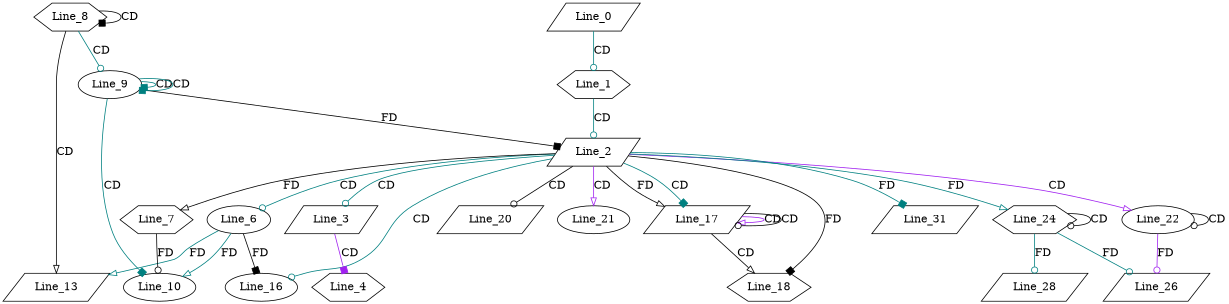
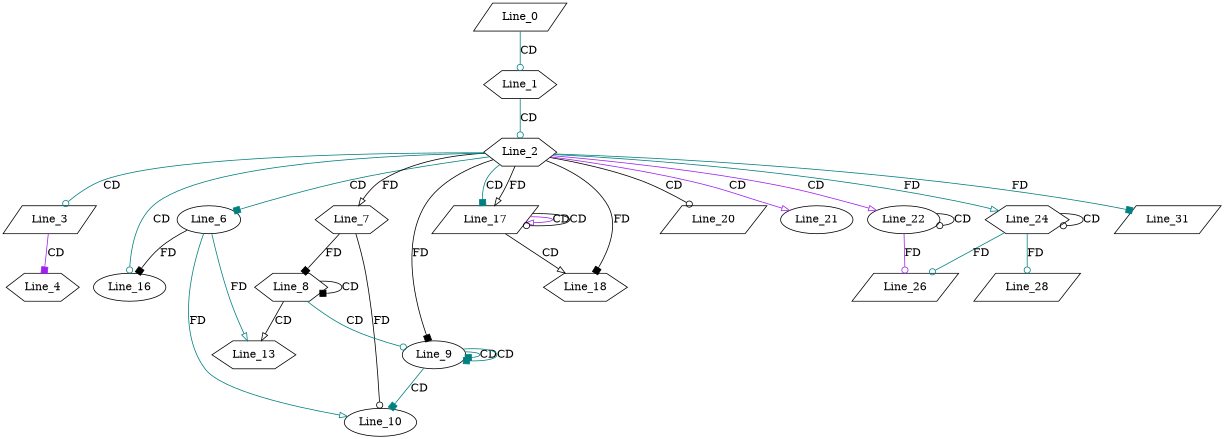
  digraph {
    node [shape=parallelogram]
    edge [arrowhead=odot color=teal]
    Line_1 [shape=hexagon]
    Line_0
-   Line_2
+   Line_2 [shape=hexagon]
    Line_3
    Line_6 [shape=ellipse]
    Line_7 [shape=hexagon]
    Line_9 [shape=ellipse]
    Line_16 [shape=ellipse]
    Line_17
    Line_18 [shape=hexagon]
    Line_20
    Line_21 [shape=ellipse]
    Line_22 [shape=ellipse]
    Line_24 [shape=hexagon]
    Line_31
    Line_4 [shape=hexagon]
    Line_10 [shape=ellipse]
-   Line_13
+   Line_13 [shape=hexagon]
    Line_8 [shape=hexagon]
    Line_26
    Line_28
    Line_1 -> Line_2 [label=CD]
    Line_0 -> Line_1 [label=CD]
    Line_2 -> Line_3 [label=CD]
-   Line_2 -> Line_6 [label=CD]
+   Line_2 -> Line_6 [arrowhead=box label=CD]
    Line_2 -> Line_7 [arrowhead=onormal color=black label=FD]
-   Line_9 -> Line_2 [arrowhead=box color=black label=FD]
+   Line_2 -> Line_9 [arrowhead=box color=black label=FD]
    Line_2 -> Line_16 [label=CD]
    Line_2 -> Line_17 [arrowhead=box label=CD]
    Line_2 -> Line_17 [arrowhead=onormal color=black label=FD]
    Line_2 -> Line_18 [arrowhead=box color=black label=FD]
    Line_2 -> Line_20 [color=black label=CD]
    Line_2 -> Line_21 [arrowhead=onormal color=purple label=CD]
    Line_2 -> Line_22 [arrowhead=onormal color=purple label=CD]
    Line_2 -> Line_24 [arrowhead=onormal label=FD]
    Line_2 -> Line_31 [arrowhead=box label=FD]
    Line_3 -> Line_4 [arrowhead=box color=purple label=CD]
    Line_6 -> Line_16 [arrowhead=box color=black label=FD]
    Line_6 -> Line_10 [arrowhead=onormal label=FD]
    Line_6 -> Line_13 [arrowhead=onormal label=FD]
    Line_7 -> Line_10 [color=black label=FD]
+   Line_7 -> Line_8 [arrowhead=box color=black label=FD]
    Line_9 -> Line_9 [arrowhead=box label=CD]
    Line_9 -> Line_9 [arrowhead=box label=CD]
    Line_9 -> Line_10 [arrowhead=box label=CD]
    Line_17 -> Line_17 [arrowhead=onormal color=purple label=CD]
    Line_17 -> Line_17 [color=black label=CD]
    Line_17 -> Line_18 [arrowhead=onormal color=black label=CD]
    Line_22 -> Line_22 [color=black label=CD]
    Line_22 -> Line_26 [color=purple label=FD]
    Line_24 -> Line_24 [color=black label=CD]
    Line_24 -> Line_26 [label=FD]
    Line_24 -> Line_28 [label=FD]
    Line_8 -> Line_9 [label=CD]
    Line_8 -> Line_13 [arrowhead=onormal color=black label=CD]
    Line_8 -> Line_8 [arrowhead=box color=black label=CD]
  }
